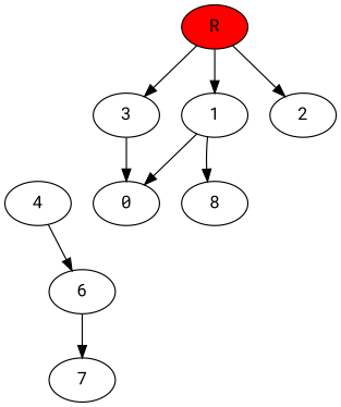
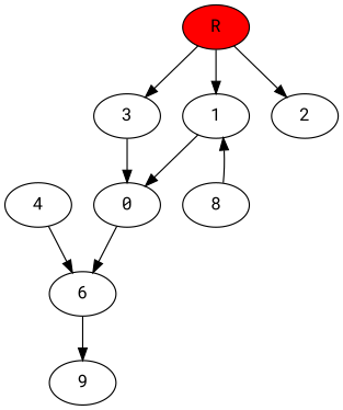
  digraph {
    fontname="Roboto Mono"
    node [fontname="Roboto Mono"]
    edge [fontname="Roboto Mono"]
    n1 [label=0]
    1
    6
    3
    4
-   7
+   7 [label=9]
    8
    R [fillcolor="#ff0000" style=filled]
    2
+   n1 -> 6
    1 -> n1
    6 -> 7
    3 -> n1
    4 -> 6
-   1 -> 8
+   8 -> 1
    R -> 1
    R -> 3
    R -> 2
  }
